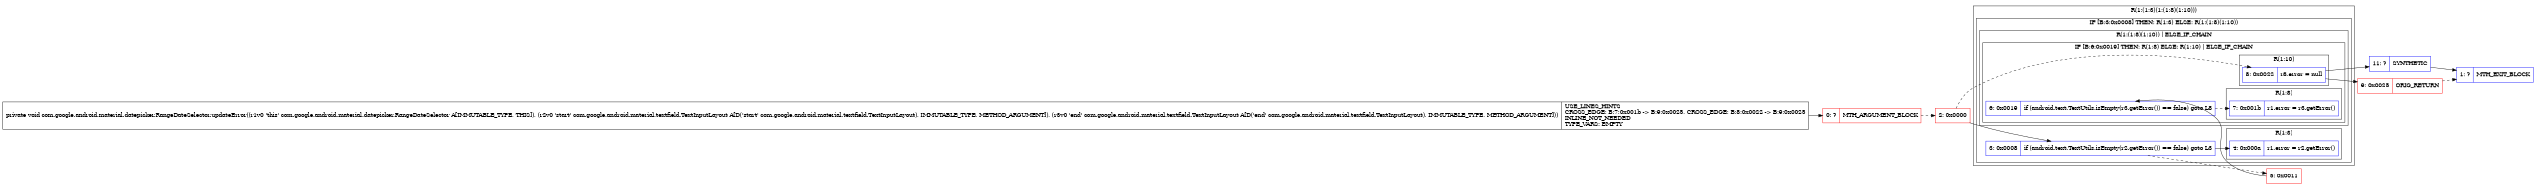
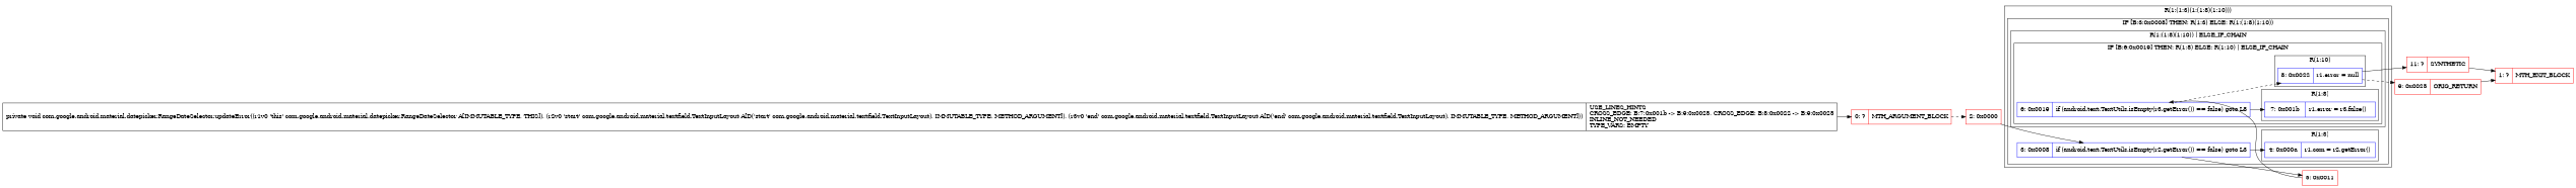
  digraph {
    rankdir=LR
    node [color=red shape=record]
-   n1 [color=blue label="{4\:\ 0x000a|r1.error = r2.getError()\l}"]
-   n2 [color=blue label="{7\:\ 0x001b|r1.error = r3.getError()\l}"]
-   n3 [color=blue label="{8\:\ 0x0022|r8.error = null\l}"]
+   n1 [color=blue label="{4\:\ 0x000a|r1.com = r2.getError()\l}"]
+   n2 [color=blue label="{7\:\ 0x001b|r1.error = r3.false()\l}"]
+   n3 [color=blue label="{8\:\ 0x0022|r1.error = null\l}"]
    n4 [color=blue label="{6\:\ 0x0019|if (android.text.TextUtils.isEmpty(r3.getError()) == false) goto L8\l}"]
    n5 [color=blue label="{3\:\ 0x0008|if (android.text.TextUtils.isEmpty(r2.getError()) == false) goto L3\l}"]
-   n6 [color=blue label="{11\:\ ?|SYNTHETIC\l}"]
+   n6 [label="{11\:\ ?|SYNTHETIC\l}"]
    n7 [label="{9\:\ 0x0025|ORIG_RETURN\l}"]
    n8 [label="{5\:\ 0x0011}"]
-   n9 [color=blue label="{1\:\ ?|MTH_EXIT_BLOCK\l}"]
+   n9 [label="{1\:\ ?|MTH_EXIT_BLOCK\l}"]
    n10 [label="{0\:\ ?|MTH_ARGUMENT_BLOCK\l}"]
    n11 [label="{2\:\ 0x0000}"]
    n12 [label="{private void com.google.android.material.datepicker.RangeDateSelector.updateError((r1v0 'this' com.google.android.material.datepicker.RangeDateSelector A[IMMUTABLE_TYPE, THIS]), (r2v0 'start' com.google.android.material.textfield.TextInputLayout A[D('start' com.google.android.material.textfield.TextInputLayout), IMMUTABLE_TYPE, METHOD_ARGUMENT]), (r3v0 'end' com.google.android.material.textfield.TextInputLayout A[D('end' com.google.android.material.textfield.TextInputLayout), IMMUTABLE_TYPE, METHOD_ARGUMENT]))  | USE_LINES_HINTS\lCROSS_EDGE: B:7:0x001b \-\> B:9:0x0025, CROSS_EDGE: B:8:0x0022 \-\> B:9:0x0025\lINLINE_NOT_NEEDED\lTYPE_VARS: EMPTY\l}" color=""]
    subgraph cluster_1 {
      label="R(1:(1:3)(1:(1:8)(1:10)))"
      subgraph cluster_2 {
        label="IF [B:3:0x0008] THEN: R(1:3) ELSE: R(1:(1:8)(1:10))"
        n5
        subgraph cluster_3 {
          label="R(1:3)"
          n1
        }
        subgraph cluster_4 {
          label="R(1:(1:8)(1:10)) | ELSE_IF_CHAIN\l"
          subgraph cluster_5 {
            label="IF [B:6:0x0019] THEN: R(1:8) ELSE: R(1:10) | ELSE_IF_CHAIN\l"
            n4
            subgraph cluster_6 {
              label="R(1:8)"
              n2
            }
            subgraph cluster_7 {
              label="R(1:10)"
              n3
            }
          }
        }
      }
    }
    n3 -> n6
-   n3 -> n7
-   n4 -> n2 [style=dashed]
-   n11 -> n3 [style=dashed]
+   n3 -> n7 [style=dashed]
+   n4 -> n2
+   n4 -> n3 [style=dashed]
    n5 -> n1
-   n5 -> n8 [style=dashed]
+   n5 -> n8 [style=solid]
    n6 -> n9
-   n7 -> n9 [style=dashed]
+   n7 -> n9
    n8 -> n4
    n10 -> n11 [style=dashed]
    n11 -> n5
    n12 -> n10
  }
